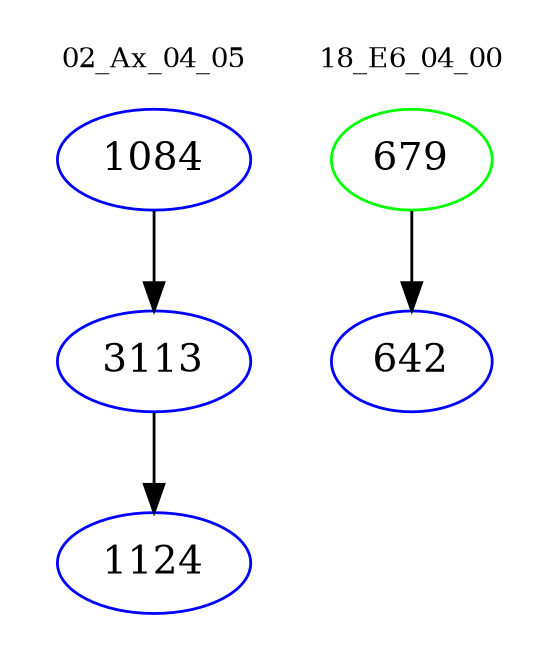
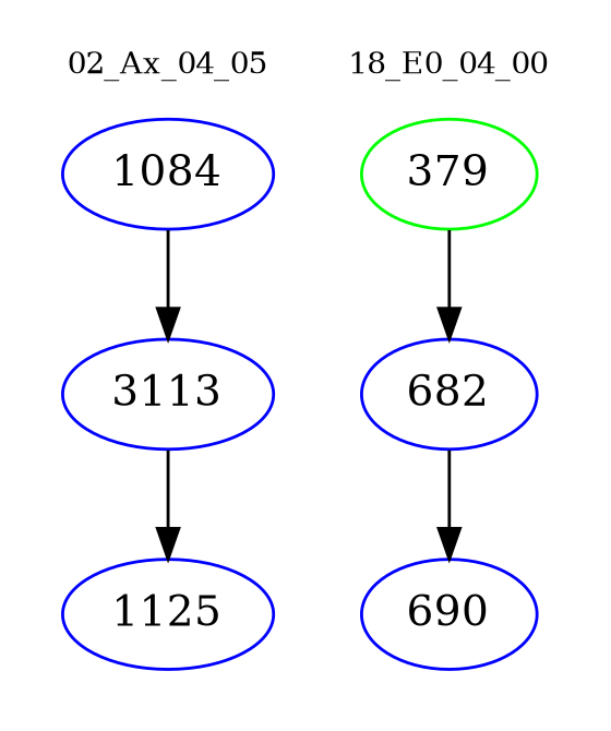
  digraph {
    node [color=blue]
    edge [color=black]
    n1 [label=1084]
    n2 [label=3113]
-   n3 [label=1124]
-   n4 [color=green label=679]
-   n5 [label=642]
+   n3 [label=1125]
+   n4 [color=green label=379]
+   n5 [label=682]
+   n6 [label=690]
    subgraph cluster_1 {
      color=white
      fontsize=10
      label="02_Ax_04_05"
      n1
      n2
      n3
    }
    subgraph cluster_2 {
      color=white
      fontsize=10
-     label="18_E6_04_00"
+     label="18_E0_04_00"
      n4
      n5
+     n6
    }
    n1 -> n2
    n2 -> n3
    n4 -> n5
+   n5 -> n6
  }
